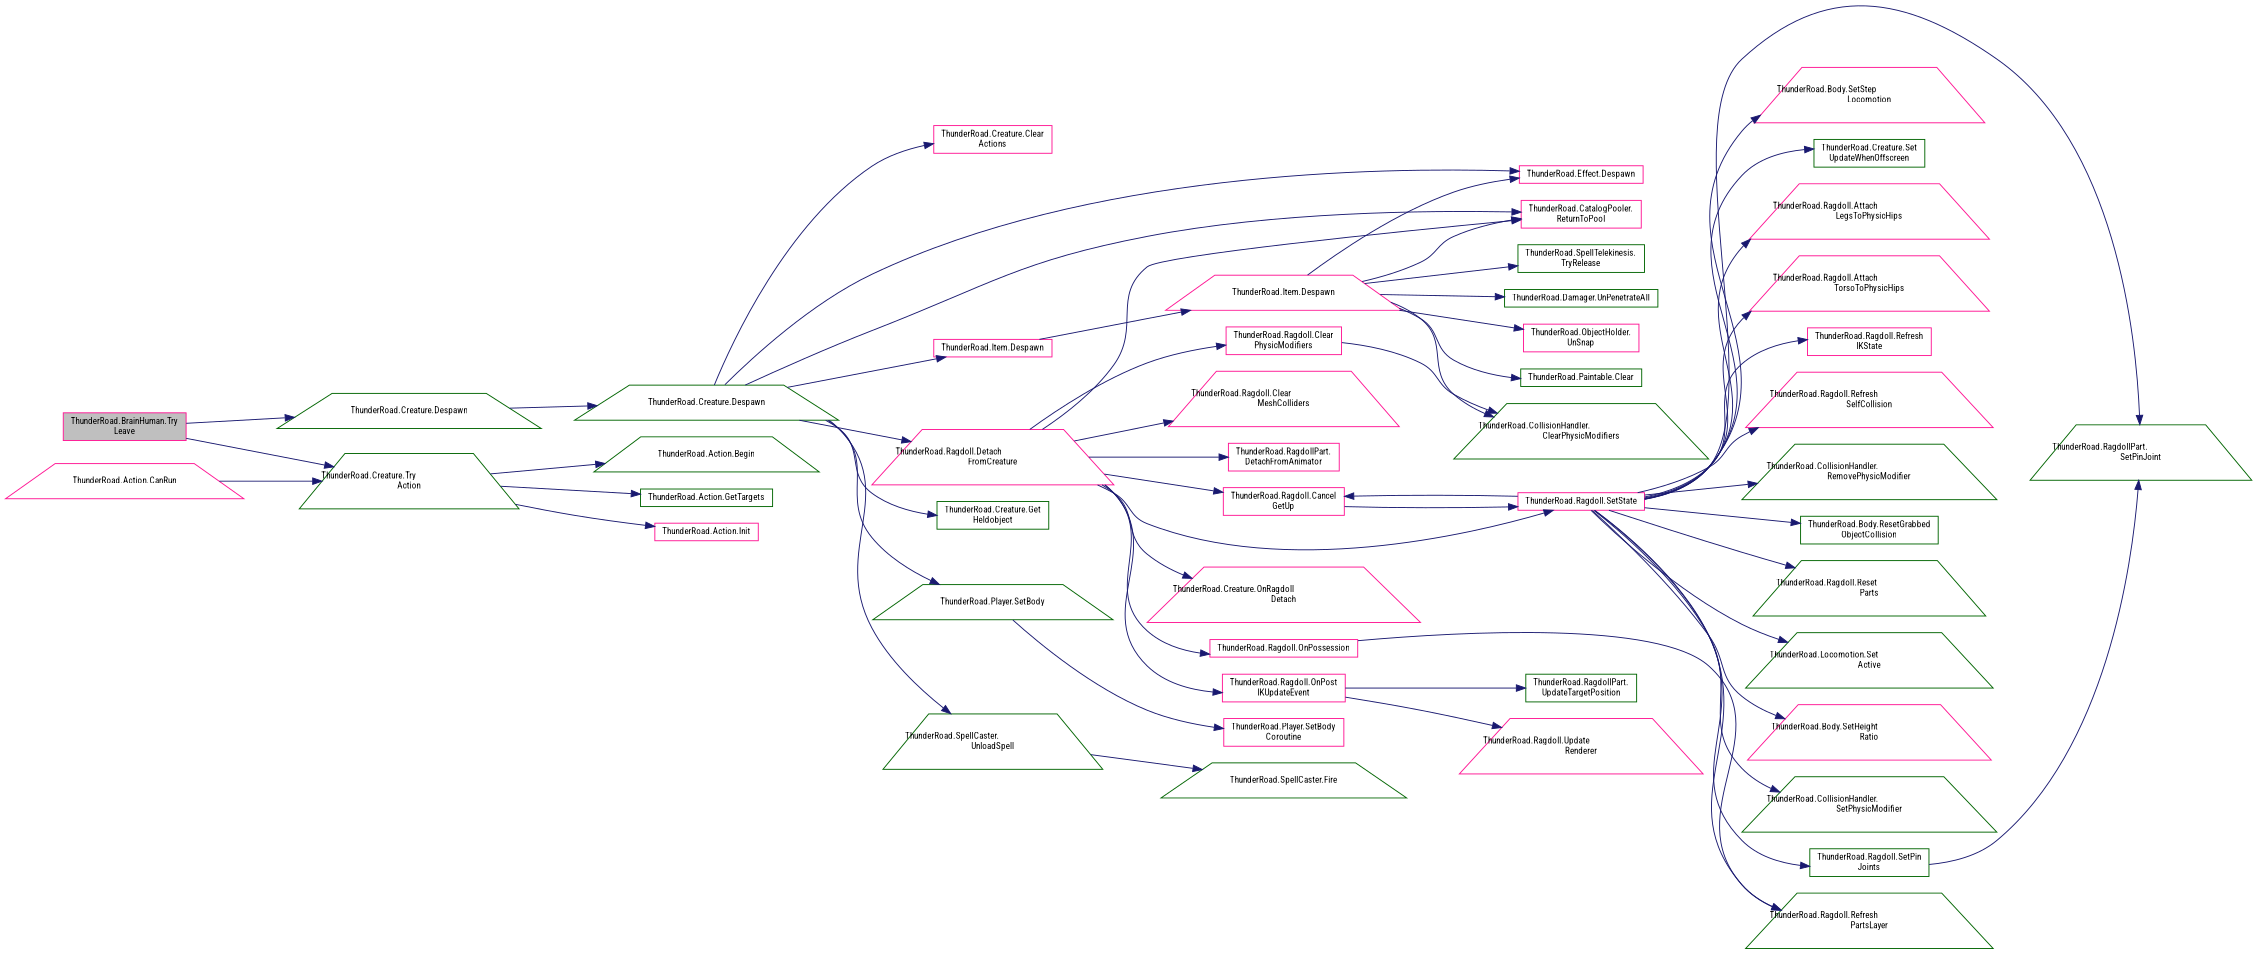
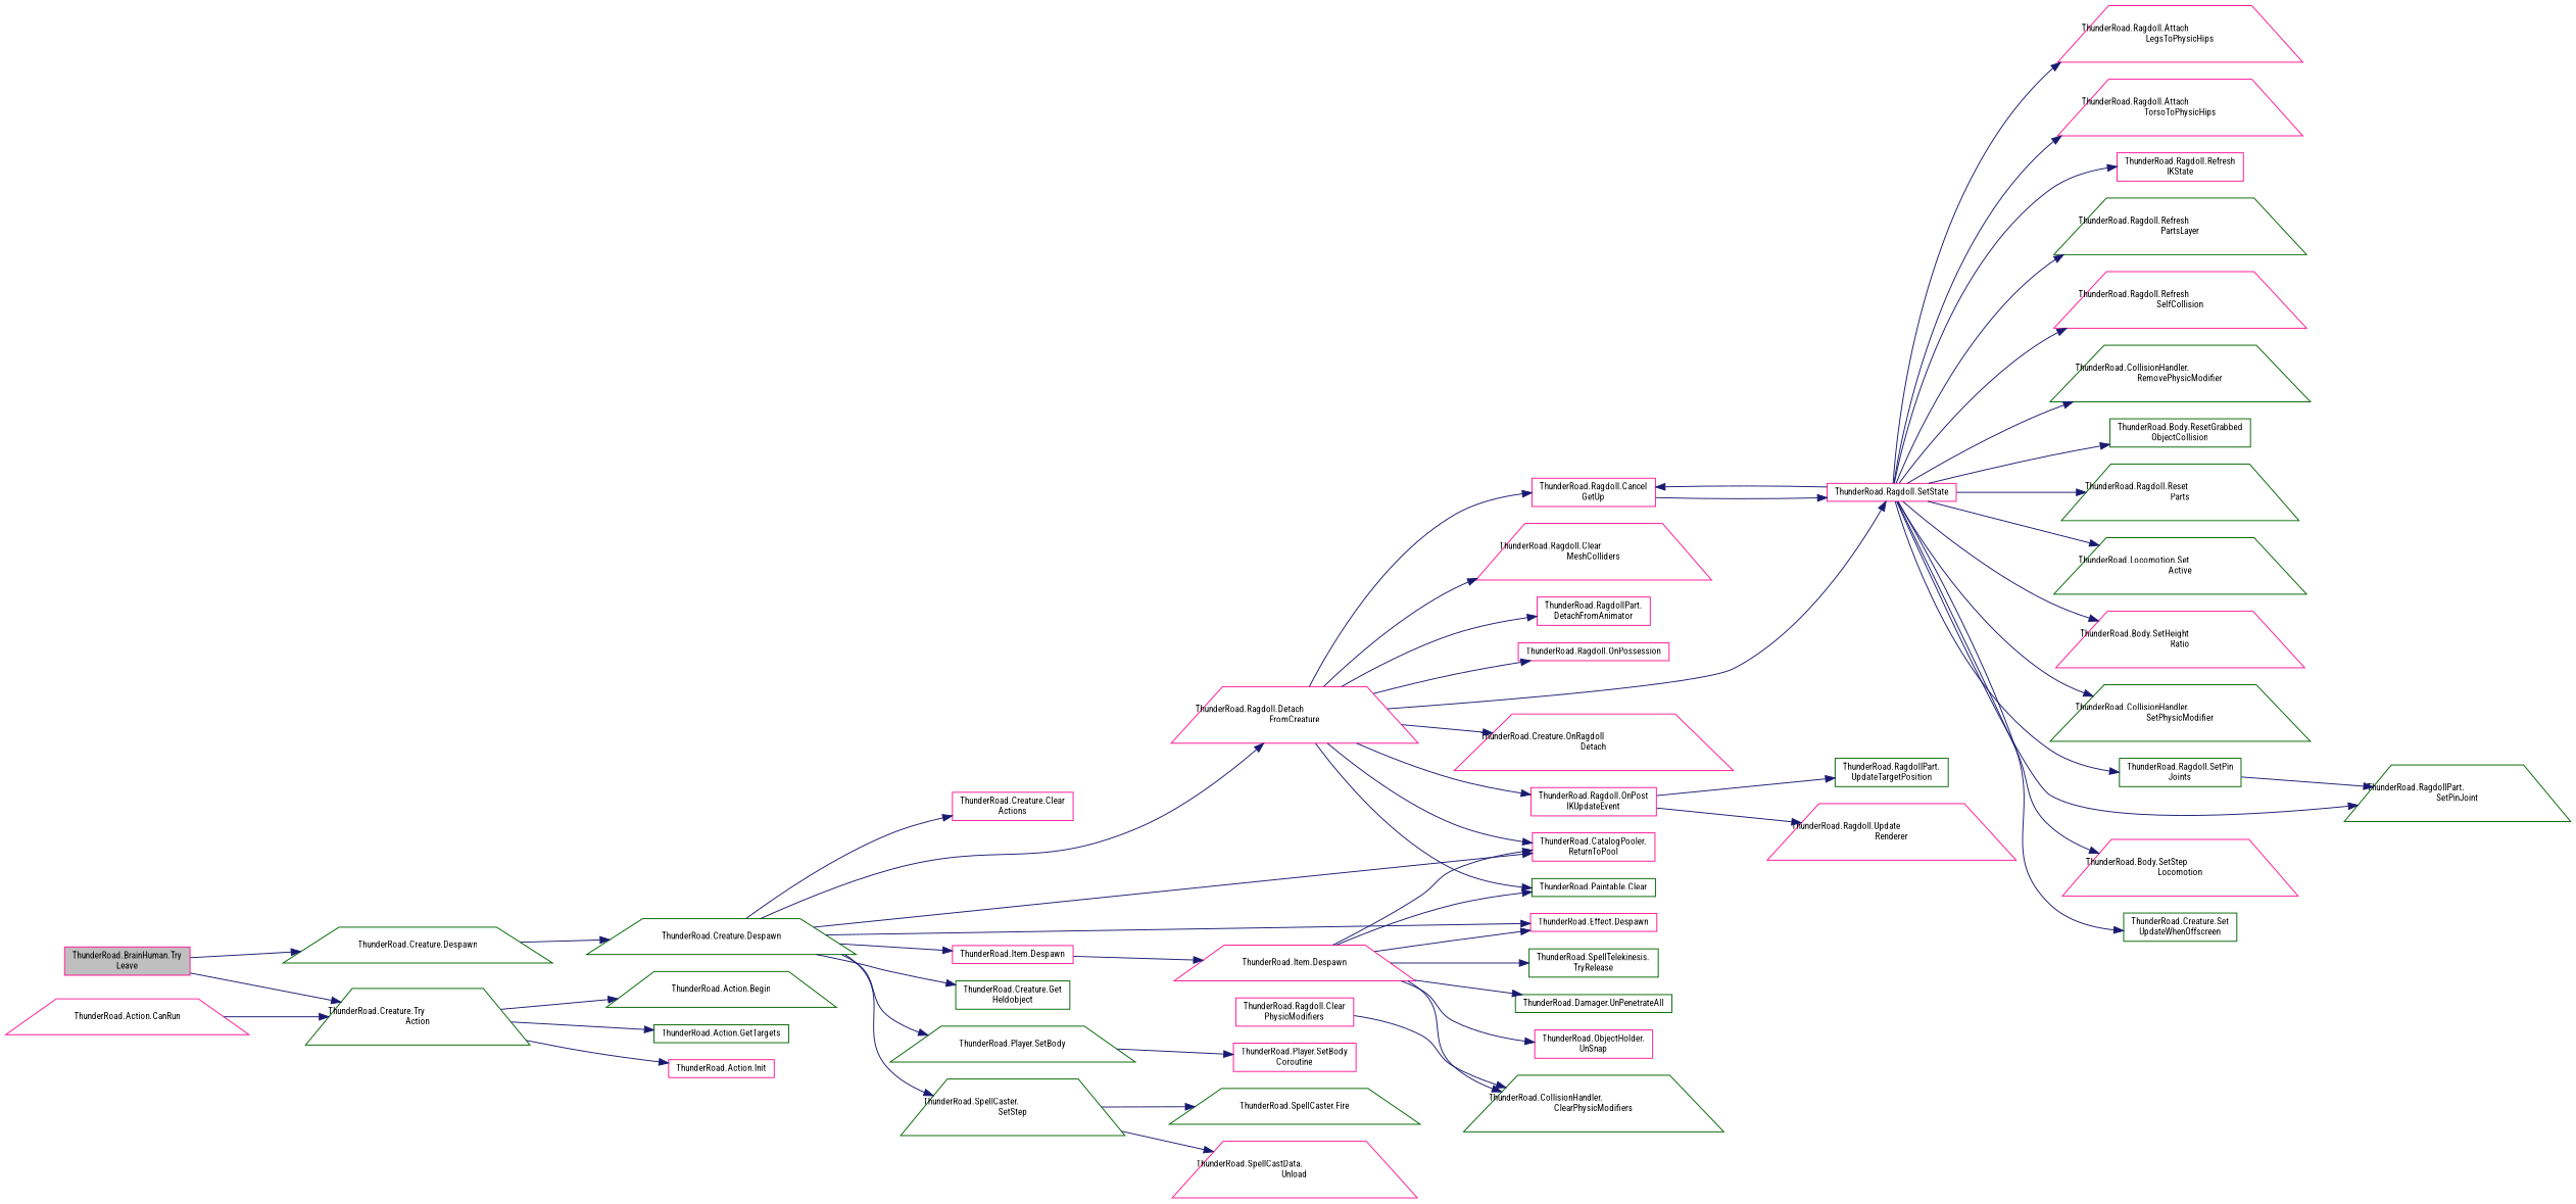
  digraph {
    fontname="Roboto Condensed"
    rankdir=LR
    node [color=deeppink fillcolor=white fontname="Roboto Condensed" fontsize=10 shape=trapezium style=filled]
    edge [color=midnightblue fontname="Roboto Condensed" fontsize=10 labelfontname=Helvetica labelfontsize=10 style=solid]
    n1 [fillcolor=grey75 fontcolor=black height=0.2 label="ThunderRoad.BrainHuman.Try\lLeave" shape=box width=0.4]
    n2 [color=darkgreen height=0.2 label="ThunderRoad.Creature.Despawn" width=0.4]
    n3 [color=darkgreen height=0.2 label="ThunderRoad.Creature.Try\lAction" width=0.4]
    n4 [color=darkgreen height=0.2 label="ThunderRoad.Creature.Despawn" width=0.4]
    n5 [color=darkgreen height=0.2 label="ThunderRoad.Action.Begin" width=0.4]
    n6 [color=darkgreen height=0.2 label="ThunderRoad.Action.GetTargets" shape=box width=0.4]
    n7 [height=0.2 label="ThunderRoad.Action.Init" shape=box width=0.4]
    n8 [height=0.2 label="ThunderRoad.Creature.Clear\lActions" shape=box width=0.4]
    n9 [height=0.2 label="ThunderRoad.Effect.Despawn" shape=box width=0.4]
    n10 [height=0.2 label="ThunderRoad.Item.Despawn" shape=box width=0.4]
    n11 [height=0.2 label="ThunderRoad.CatalogPooler.\lReturnToPool" shape=box width=0.4]
    n12 [height=0.2 label="ThunderRoad.Ragdoll.Detach\lFromCreature" width=0.4]
    n13 [color=darkgreen height=0.2 label="ThunderRoad.Creature.Get\lHeldobject" shape=box width=0.4]
    n14 [color=darkgreen height=0.2 label="ThunderRoad.Player.SetBody" width=0.4]
-   n15 [color=darkgreen height=0.2 label="ThunderRoad.SpellCaster.\lUnloadSpell" width=0.4]
+   n15 [color=darkgreen height=0.2 label="ThunderRoad.SpellCaster.\lSetStep" width=0.4]
    n16 [height=0.2 label="ThunderRoad.Item.Despawn" width=0.4]
    n17 [height=0.2 label="ThunderRoad.Ragdoll.Cancel\lGetUp" shape=box width=0.4]
    n18 [height=0.2 label="ThunderRoad.Ragdoll.SetState" shape=box width=0.4]
    n19 [height=0.2 label="ThunderRoad.Ragdoll.Clear\lMeshColliders" width=0.4]
    n20 [height=0.2 label="ThunderRoad.Ragdoll.Clear\lPhysicModifiers" shape=box width=0.4]
    n21 [height=0.2 label="ThunderRoad.RagdollPart.\lDetachFromAnimator" shape=box width=0.4]
    n22 [height=0.2 label="ThunderRoad.Ragdoll.OnPossession" shape=box width=0.4]
    n23 [height=0.2 label="ThunderRoad.Ragdoll.OnPost\lIKUpdateEvent" shape=box width=0.4]
    n24 [height=0.2 label="ThunderRoad.Creature.OnRagdoll\lDetach" width=0.4]
    n25 [height=0.2 label="ThunderRoad.Player.SetBody\lCoroutine" shape=box width=0.4]
    n26 [color=darkgreen height=0.2 label="ThunderRoad.SpellCaster.Fire" width=0.4]
+   n27 [height=0.2 label="ThunderRoad.SpellCastData.\lUnload" width=0.4]
    n28 [color=darkgreen height=0.2 label="ThunderRoad.Paintable.Clear" shape=box width=0.4]
    n29 [color=darkgreen height=0.2 label="ThunderRoad.CollisionHandler.\lClearPhysicModifiers" width=0.4]
    n30 [color=darkgreen height=0.2 label="ThunderRoad.SpellTelekinesis.\lTryRelease" shape=box width=0.4]
    n31 [color=darkgreen height=0.2 label="ThunderRoad.Damager.UnPenetrateAll" shape=box width=0.4]
    n32 [height=0.2 label="ThunderRoad.ObjectHolder.\lUnSnap" shape=box width=0.4]
    n33 [height=0.2 label="ThunderRoad.Ragdoll.Attach\lLegsToPhysicHips" width=0.4]
    n34 [height=0.2 label="ThunderRoad.Ragdoll.Attach\lTorsoToPhysicHips" width=0.4]
    n35 [height=0.2 label="ThunderRoad.Ragdoll.Refresh\lIKState" shape=box width=0.4]
    n36 [color=darkgreen height=0.2 label="ThunderRoad.Ragdoll.Refresh\lPartsLayer" width=0.4]
    n37 [height=0.2 label="ThunderRoad.Ragdoll.Refresh\lSelfCollision" width=0.4]
    n38 [color=darkgreen height=0.2 label="ThunderRoad.CollisionHandler.\lRemovePhysicModifier" width=0.4]
    n39 [color=darkgreen height=0.2 label="ThunderRoad.Body.ResetGrabbed\lObjectCollision" shape=box width=0.4]
    n40 [color=darkgreen height=0.2 label="ThunderRoad.Ragdoll.Reset\lParts" width=0.4]
    n41 [color=darkgreen height=0.2 label="ThunderRoad.Locomotion.Set\lActive" width=0.4]
    n42 [height=0.2 label="ThunderRoad.Body.SetHeight\lRatio" width=0.4]
    n43 [color=darkgreen height=0.2 label="ThunderRoad.CollisionHandler.\lSetPhysicModifier" width=0.4]
    n44 [color=darkgreen height=0.2 label="ThunderRoad.RagdollPart.\lSetPinJoint" width=0.4]
    n45 [color=darkgreen height=0.2 label="ThunderRoad.Ragdoll.SetPin\lJoints" shape=box width=0.4]
    n46 [height=0.2 label="ThunderRoad.Body.SetStep\lLocomotion" width=0.4]
    n47 [color=darkgreen height=0.2 label="ThunderRoad.Creature.Set\lUpdateWhenOffscreen" shape=box width=0.4]
    n48 [height=0.2 label="ThunderRoad.Ragdoll.Update\lRenderer" width=0.4]
    n49 [color=darkgreen height=0.2 label="ThunderRoad.RagdollPart.\lUpdateTargetPosition" shape=box width=0.4]
    n50 [height=0.2 label="ThunderRoad.Action.CanRun" width=0.4]
    n1 -> n2
    n1 -> n3
    n2 -> n4
    n3 -> n5
    n3 -> n6
    n3 -> n7
    n4 -> n8
    n4 -> n9
    n4 -> n10
    n4 -> n11
    n4 -> n12
    n4 -> n13
    n4 -> n14
    n4 -> n15
    n10 -> n16
    n12 -> n11
    n12 -> n17
    n12 -> n18
    n12 -> n19
-   n12 -> n20
+   n12 -> n28
    n12 -> n21
    n12 -> n22
    n12 -> n23
    n12 -> n24
    n14 -> n25
    n15 -> n26
+   n15 -> n27
    n16 -> n9
    n16 -> n11
    n16 -> n28
    n16 -> n29
    n16 -> n30
    n16 -> n31
    n16 -> n32
    n17 -> n18
    n18 -> n17
    n18 -> n33
    n18 -> n34
    n18 -> n35
    n18 -> n36
    n18 -> n37
    n18 -> n38
    n18 -> n39
    n18 -> n40
    n18 -> n41
    n18 -> n42
    n18 -> n43
    n18 -> n44
    n18 -> n45
    n18 -> n46
    n18 -> n47
    n20 -> n29
-   n22 -> n36
    n23 -> n48
    n23 -> n49
    n45 -> n44
    n50 -> n3
  }
